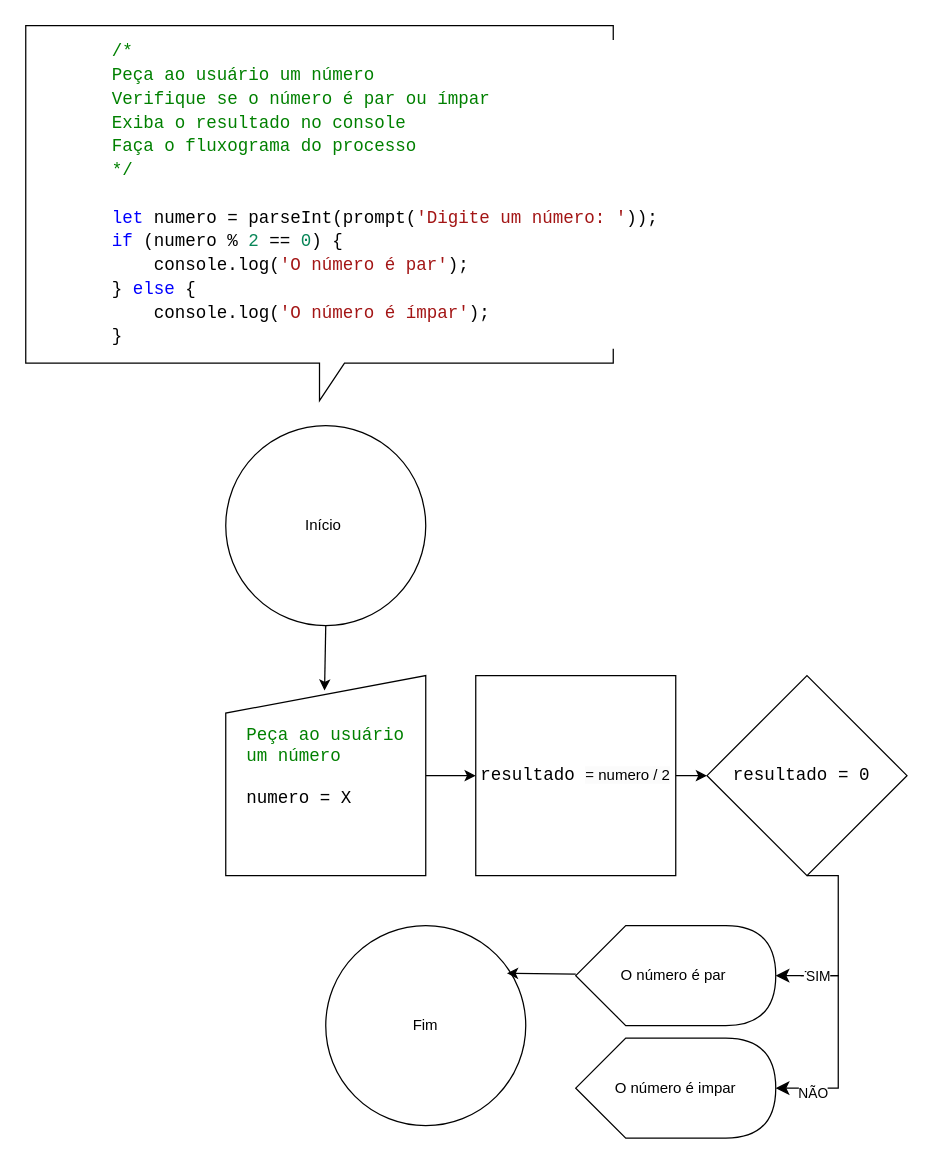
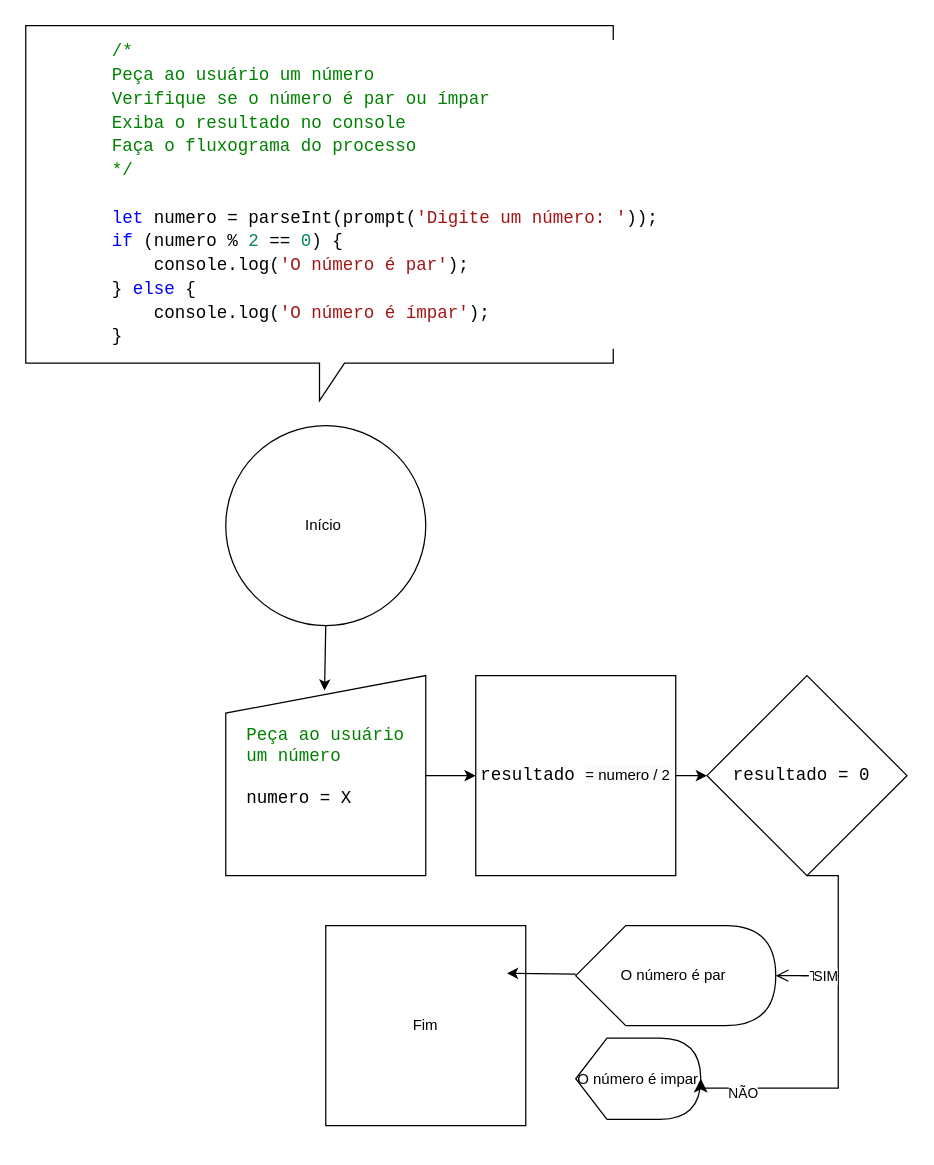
  <mxCell id="0" />
  <mxCell id="1" parent="0" />
  <mxCell id="2" value="&lt;div style=&quot;color: rgb(0, 0, 0); background-color: rgb(255, 255, 255); font-family: Consolas, &amp;quot;Courier New&amp;quot;, monospace; font-size: 14px; line-height: 19px; white-space: pre;&quot;&gt;&lt;div&gt;&lt;span style=&quot;color: rgb(0, 128, 0);&quot;&gt;&lt;span style=&quot;white-space: pre;&quot;&gt;&#09;&lt;/span&gt;/*&lt;/span&gt;&lt;/div&gt;&lt;div&gt;&lt;span style=&quot;color: rgb(0, 128, 0);&quot;&gt;&amp;nbsp; &amp;nbsp; &amp;nbsp; &amp;nbsp; Peça ao usuário um número&lt;/span&gt;&lt;/div&gt;&lt;div&gt;&lt;span style=&quot;color: rgb(0, 128, 0);&quot;&gt;&amp;nbsp; &amp;nbsp; &amp;nbsp; &amp;nbsp; Verifique se o número é par ou ímpar&lt;/span&gt;&lt;/div&gt;&lt;div&gt;&lt;span style=&quot;color: rgb(0, 128, 0);&quot;&gt;&amp;nbsp; &amp;nbsp; &amp;nbsp; &amp;nbsp; Exiba o resultado no console&lt;/span&gt;&lt;/div&gt;&lt;div&gt;&lt;span style=&quot;color: rgb(0, 128, 0);&quot;&gt;&amp;nbsp; &amp;nbsp; &amp;nbsp; &amp;nbsp; Faça o fluxograma do processo&lt;/span&gt;&lt;/div&gt;&lt;div&gt;&lt;span style=&quot;color: rgb(0, 128, 0);&quot;&gt;&amp;nbsp; &amp;nbsp; &amp;nbsp; &amp;nbsp; */&lt;/span&gt;&lt;/div&gt;&lt;br&gt;&lt;div&gt;&lt;span style=&quot;color: rgb(0, 0, 0);&quot;&gt;&amp;nbsp; &amp;nbsp; &amp;nbsp; &amp;nbsp; &lt;/span&gt;&lt;span style=&quot;color: rgb(0, 0, 255);&quot;&gt;let&lt;/span&gt;&lt;span style=&quot;color: rgb(0, 0, 0);&quot;&gt; numero = parseInt(prompt(&lt;/span&gt;&lt;span style=&quot;color: rgb(163, 21, 21);&quot;&gt;'Digite um número: '&lt;/span&gt;&lt;span style=&quot;color: rgb(0, 0, 0);&quot;&gt;));&lt;/span&gt;&lt;/div&gt;&lt;div&gt;&lt;span style=&quot;color: rgb(0, 0, 0);&quot;&gt;&amp;nbsp; &amp;nbsp; &amp;nbsp; &amp;nbsp; &lt;/span&gt;&lt;span style=&quot;color: rgb(0, 0, 255);&quot;&gt;if&lt;/span&gt;&lt;span style=&quot;color: rgb(0, 0, 0);&quot;&gt; (numero % &lt;/span&gt;&lt;span style=&quot;color: rgb(9, 134, 88);&quot;&gt;2&lt;/span&gt;&lt;span style=&quot;color: rgb(0, 0, 0);&quot;&gt; == &lt;/span&gt;&lt;span style=&quot;color: rgb(9, 134, 88);&quot;&gt;0&lt;/span&gt;&lt;span style=&quot;color: rgb(0, 0, 0);&quot;&gt;) {&lt;/span&gt;&lt;/div&gt;&lt;div&gt;&lt;span style=&quot;color: rgb(0, 0, 0);&quot;&gt;&amp;nbsp; &amp;nbsp; &amp;nbsp; &amp;nbsp; &amp;nbsp; &amp;nbsp; console.log(&lt;/span&gt;&lt;span style=&quot;color: rgb(163, 21, 21);&quot;&gt;'O número é par'&lt;/span&gt;&lt;span style=&quot;color: rgb(0, 0, 0);&quot;&gt;);&lt;/span&gt;&lt;/div&gt;&lt;div&gt;&lt;span style=&quot;color: rgb(0, 0, 0);&quot;&gt;&amp;nbsp; &amp;nbsp; &amp;nbsp; &amp;nbsp; } &lt;/span&gt;&lt;span style=&quot;color: rgb(0, 0, 255);&quot;&gt;else&lt;/span&gt;&lt;span style=&quot;color: rgb(0, 0, 0);&quot;&gt; {&lt;/span&gt;&lt;/div&gt;&lt;div&gt;&lt;span style=&quot;color: rgb(0, 0, 0);&quot;&gt;&amp;nbsp; &amp;nbsp; &amp;nbsp; &amp;nbsp; &amp;nbsp; &amp;nbsp; console.log(&lt;/span&gt;&lt;span style=&quot;color: rgb(163, 21, 21);&quot;&gt;'O número é ímpar'&lt;/span&gt;&lt;span style=&quot;color: rgb(0, 0, 0);&quot;&gt;);&lt;/span&gt;&lt;/div&gt;&lt;div&gt;&lt;span style=&quot;color: rgb(0, 0, 0);&quot;&gt;&amp;nbsp; &amp;nbsp; &amp;nbsp; &amp;nbsp; }&lt;/span&gt;&lt;/div&gt;&lt;/div&gt;" style="shape=callout;whiteSpace=wrap;html=1;perimeter=calloutPerimeter;align=left;" vertex="1" parent="1"><mxGeometry x="20" y="20" width="470" height="300" as="geometry" /></mxCell>
  <mxCell id="3" value="Início&amp;nbsp;" style="ellipse;whiteSpace=wrap;html=1;aspect=fixed;" vertex="1" parent="1"><mxGeometry x="180" y="340" width="160" height="160" as="geometry" /></mxCell>
  <mxCell id="4" style="edgeStyle=none;html=1;" edge="1" parent="1" source="5" target="8"><mxGeometry relative="1" as="geometry" /></mxCell>
  <mxCell id="5" value="&lt;div style=&quot;scrollbar-color: light-dark(#e2e2e2, #4b4b4b)&lt;br/&gt;&#09;&#09;&#09;&#09;&#09;light-dark(#fbfbfb, var(--dark-panel-color)); font-family: Consolas, &amp;quot;Courier New&amp;quot;, monospace; font-size: 14px; text-align: left; white-space: pre;&quot;&gt;&lt;span style=&quot;scrollbar-color: light-dark(#e2e2e2, #4b4b4b)&lt;br/&gt;&#09;&#09;&#09;&#09;&#09;light-dark(#fbfbfb, var(--dark-panel-color)); color: rgb(0, 128, 0);&quot;&gt;Peça ao usuário&lt;/span&gt;&lt;/div&gt;&lt;div style=&quot;scrollbar-color: light-dark(#e2e2e2, #4b4b4b)&lt;br/&gt;&#09;&#09;&#09;&#09;&#09;light-dark(#fbfbfb, var(--dark-panel-color)); font-family: Consolas, &amp;quot;Courier New&amp;quot;, monospace; font-size: 14px; text-align: left; white-space: pre;&quot;&gt;&lt;span style=&quot;scrollbar-color: light-dark(#e2e2e2, #4b4b4b)&lt;br/&gt;&#09;&#09;&#09;&#09;&#09;light-dark(#fbfbfb, var(--dark-panel-color)); color: rgb(0, 128, 0);&quot;&gt;um número&lt;/span&gt;&lt;/div&gt;&lt;div style=&quot;scrollbar-color: light-dark(#e2e2e2, #4b4b4b)&lt;br/&gt;&#09;&#09;&#09;&#09;&#09;light-dark(#fbfbfb, var(--dark-panel-color)); font-family: Consolas, &amp;quot;Courier New&amp;quot;, monospace; font-size: 14px; text-align: left; white-space: pre;&quot;&gt;&lt;span style=&quot;scrollbar-color: light-dark(#e2e2e2, #4b4b4b)&lt;br/&gt;&#09;&#09;&#09;&#09;&#09;light-dark(#fbfbfb, var(--dark-panel-color)); color: rgb(0, 128, 0);&quot;&gt;&lt;br&gt;&lt;/span&gt;&lt;/div&gt;&lt;div style=&quot;scrollbar-color: light-dark(#e2e2e2, #4b4b4b)&lt;br/&gt;&#09;&#09;&#09;&#09;&#09;light-dark(#fbfbfb, var(--dark-panel-color)); font-family: Consolas, &amp;quot;Courier New&amp;quot;, monospace; font-size: 14px; text-align: left; white-space: pre;&quot;&gt;&lt;span style=&quot;scrollbar-color: light-dark(#e2e2e2, #4b4b4b)&lt;br/&gt;&#09;&#09;&#09;&#09;&#09;light-dark(#fbfbfb, var(--dark-panel-color)); color: rgb(0, 128, 0);&quot;&gt;&lt;span style=&quot;color: rgb(0, 0, 0); background-color: rgb(255, 255, 255);&quot;&gt;numero = X&lt;/span&gt;&lt;br&gt;&lt;/span&gt;&lt;/div&gt;&lt;div&gt;&lt;span style=&quot;scrollbar-color: light-dark(#e2e2e2, #4b4b4b)&lt;br/&gt;&#09;&#09;&#09;&#09;&#09;light-dark(#fbfbfb, var(--dark-panel-color)); color: rgb(0, 128, 0);&quot;&gt;&lt;br&gt;&lt;/span&gt;&lt;/div&gt;" style="shape=manualInput;whiteSpace=wrap;html=1;strokeColor=#000000;" vertex="1" parent="1"><mxGeometry x="180" y="540" width="160" height="160" as="geometry" /></mxCell>
  <mxCell id="6" style="edgeStyle=none;html=1;entryX=0.494;entryY=0.075;entryDx=0;entryDy=0;entryPerimeter=0;" edge="1" parent="1" source="3" target="5"><mxGeometry relative="1" as="geometry" /></mxCell>
  <mxCell id="7" style="edgeStyle=none;html=1;entryX=0;entryY=0.5;entryDx=0;entryDy=0;" edge="1" parent="1" source="8" target="9"><mxGeometry relative="1" as="geometry" /></mxCell>
  <mxCell id="8" value="&lt;span style=&quot;color: rgb(0, 0, 0); background-color: rgb(251, 251, 251);&quot;&gt;&lt;span style=&quot;color: rgb(0, 0, 0); font-family: Consolas, &amp;quot;Courier New&amp;quot;, monospace; font-size: 14px; text-align: left; white-space: pre; background-color: rgb(255, 255, 255);&quot;&gt;resultado &lt;/span&gt;= numero / 2&lt;/span&gt;" style="rounded=0;whiteSpace=wrap;html=1;" vertex="1" parent="1"><mxGeometry x="380" y="540" width="160" height="160" as="geometry" /></mxCell>
  <mxCell id="9" value="&lt;span style=&quot;color: rgb(0, 0, 0); font-family: Consolas, &amp;quot;Courier New&amp;quot;, monospace; font-size: 14px; text-align: left; white-space: pre; background-color: rgb(255, 255, 255);&quot;&gt;resultado = 0 &lt;/span&gt;" style="rhombus;whiteSpace=wrap;html=1;" vertex="1" parent="1"><mxGeometry x="565" y="540" width="160" height="160" as="geometry" /></mxCell>
  <mxCell id="10" value="O número é par&amp;nbsp;" style="shape=display;whiteSpace=wrap;html=1;" vertex="1" parent="1"><mxGeometry x="460" y="740" width="160" height="80" as="geometry" /></mxCell>
- <mxCell id="11" value="O número é impar" style="shape=display;whiteSpace=wrap;html=1;" vertex="1" parent="1"><mxGeometry x="460" y="830" width="160" height="80" as="geometry" /></mxCell>
- <mxCell id="12" value="Fim" style="ellipse;whiteSpace=wrap;html=1;aspect=fixed;" vertex="1" parent="1"><mxGeometry x="260" y="740" width="160" height="160" as="geometry" /></mxCell>
+ <mxCell id="11" value="O número é impar" style="shape=display;whiteSpace=wrap;html=1;" vertex="1" parent="1"><mxGeometry x="460" y="830" width="100" height="65" as="geometry" /></mxCell>
+ <mxCell id="12" value="Fim" style="whiteSpace=wrap;html=1;aspect=fixed;rounded=0;" vertex="1" parent="1"><mxGeometry x="260" y="740" width="160" height="160" as="geometry" /></mxCell>
  <mxCell id="13" style="edgeStyle=none;html=1;entryX=0.906;entryY=0.238;entryDx=0;entryDy=0;entryPerimeter=0;" edge="1" parent="1" source="10" target="12"><mxGeometry relative="1" as="geometry" /></mxCell>
- <mxCell id="14" value="" style="edgeStyle=segmentEdgeStyle;endArrow=classic;html=1;curved=0;rounded=0;endSize=8;startSize=8;entryX=1;entryY=0.5;entryDx=0;entryDy=0;entryPerimeter=0;exitX=0.5;exitY=1;exitDx=0;exitDy=0;" edge="1" parent="1" source="9" target="10"><mxGeometry width="50" height="50" relative="1" as="geometry"><mxPoint x="700" y="780" as="sourcePoint" /><mxPoint x="780" y="700" as="targetPoint" /><Array as="points"><mxPoint x="670" y="700" /><mxPoint x="670" y="780" /></Array></mxGeometry></mxCell>
+ <mxCell id="14" value="" style="edgeStyle=segmentEdgeStyle;endArrow=open;html=1;curved=0;rounded=0;endSize=8;startSize=8;entryX=1;entryY=0.5;entryDx=0;entryDy=0;entryPerimeter=0;exitX=0.5;exitY=1;exitDx=0;exitDy=0;" edge="1" parent="1" source="9" target="10"><mxGeometry width="50" height="50" relative="1" as="geometry"><mxPoint x="700" y="780" as="sourcePoint" /><mxPoint x="780" y="700" as="targetPoint" /><Array as="points"><mxPoint x="670" y="700" /><mxPoint x="670" y="780" /></Array></mxGeometry></mxCell>
  <mxCell id="15" value="" style="edgeStyle=segmentEdgeStyle;endArrow=classic;html=1;curved=0;rounded=0;endSize=8;startSize=8;entryX=1;entryY=0.5;entryDx=0;entryDy=0;entryPerimeter=0;" edge="1" parent="1" target="11"><mxGeometry width="50" height="50" relative="1" as="geometry"><mxPoint x="640" y="780" as="sourcePoint" /><mxPoint x="630" y="870" as="targetPoint" /><Array as="points"><mxPoint x="670" y="780" /><mxPoint x="670" y="870" /></Array></mxGeometry></mxCell>
  <mxCell id="16" value="Text" style="edgeLabel;html=1;align=center;verticalAlign=middle;resizable=0;points=[];" vertex="1" connectable="0" parent="15"><mxGeometry x="-0.862" relative="1" as="geometry"><mxPoint as="offset" /></mxGeometry></mxCell>
  <mxCell id="17" value="SIM" style="edgeLabel;html=1;align=center;verticalAlign=middle;resizable=0;points=[];" vertex="1" connectable="0" parent="15"><mxGeometry x="-0.842" relative="1" as="geometry"><mxPoint as="offset" /></mxGeometry></mxCell>
  <mxCell id="18" value="NÃO" style="edgeLabel;html=1;align=center;verticalAlign=middle;resizable=0;points=[];" vertex="1" connectable="0" parent="15"><mxGeometry x="0.663" y="3" relative="1" as="geometry"><mxPoint as="offset" /></mxGeometry></mxCell>
